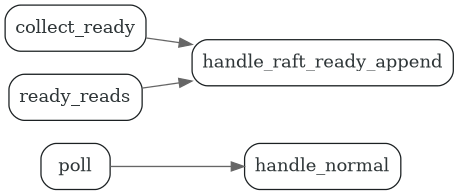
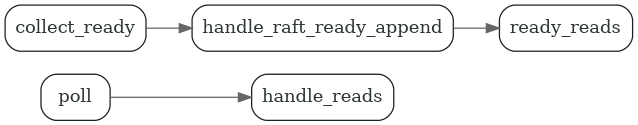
  digraph {
    newrank=true
    rankdir=LR
    node [color="#1c2123" fontcolor="#2f3638" shape=box style=rounded]
    edge [color=gray40]
    poll
-   handle_normal
+   handle_normal [label=handle_reads]
    collect_ready
    handle_raft_ready_append
    n5 [label=ready_reads]
    poll -> handle_normal
    collect_ready -> handle_raft_ready_append
-   n5 -> handle_raft_ready_append
+   handle_raft_ready_append -> n5
  }
